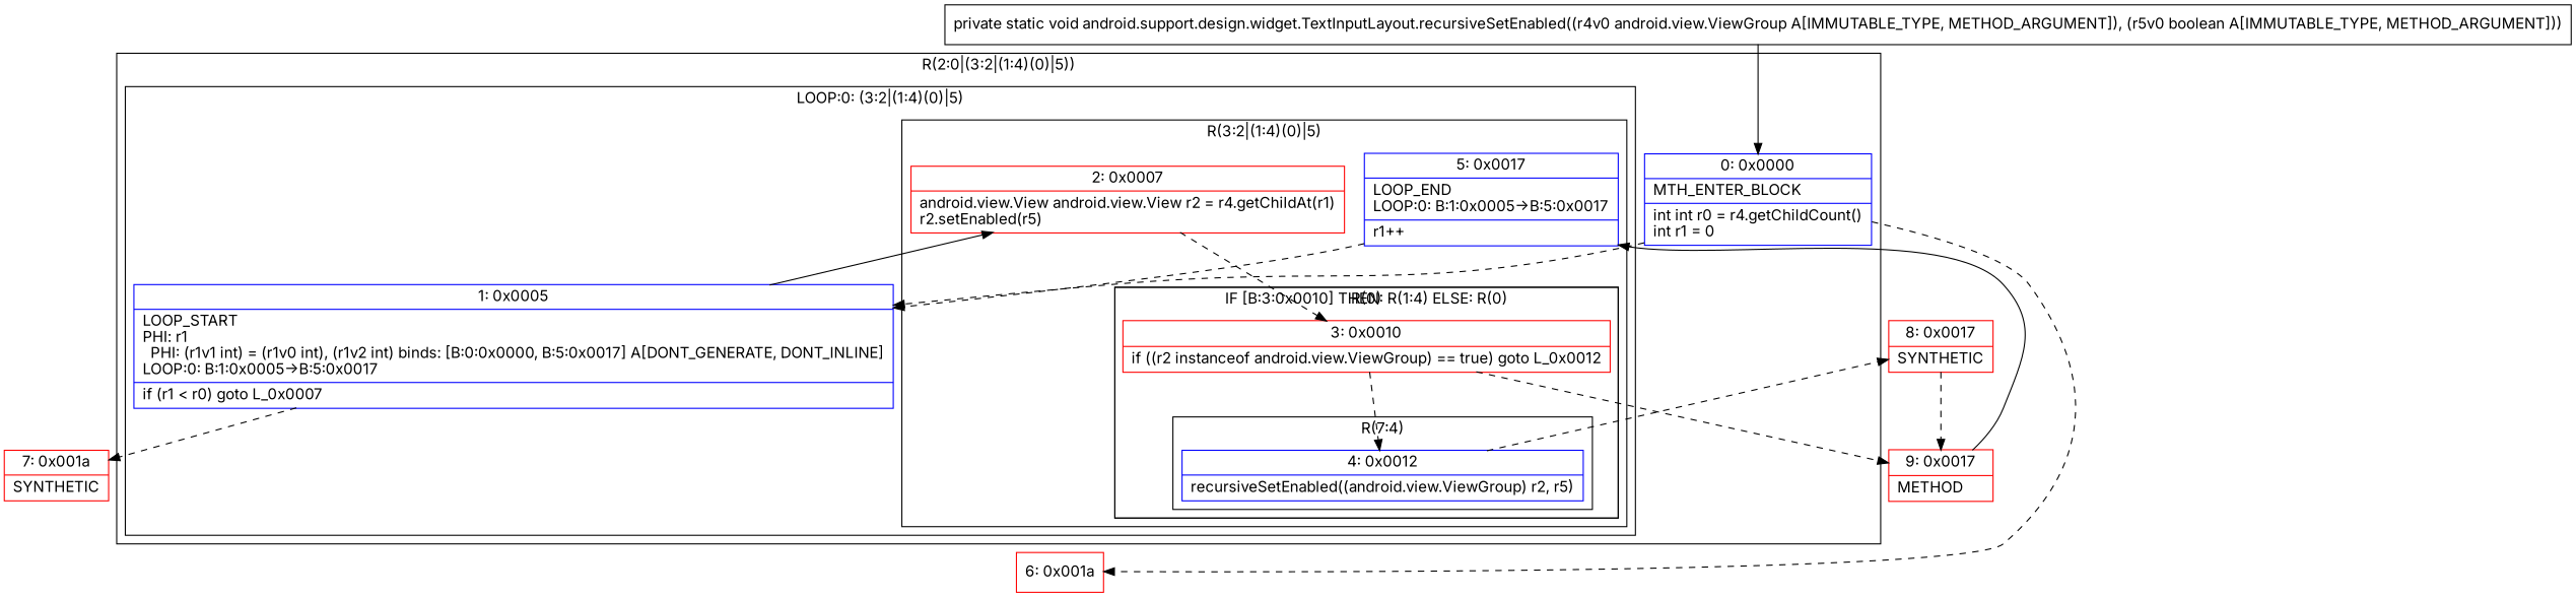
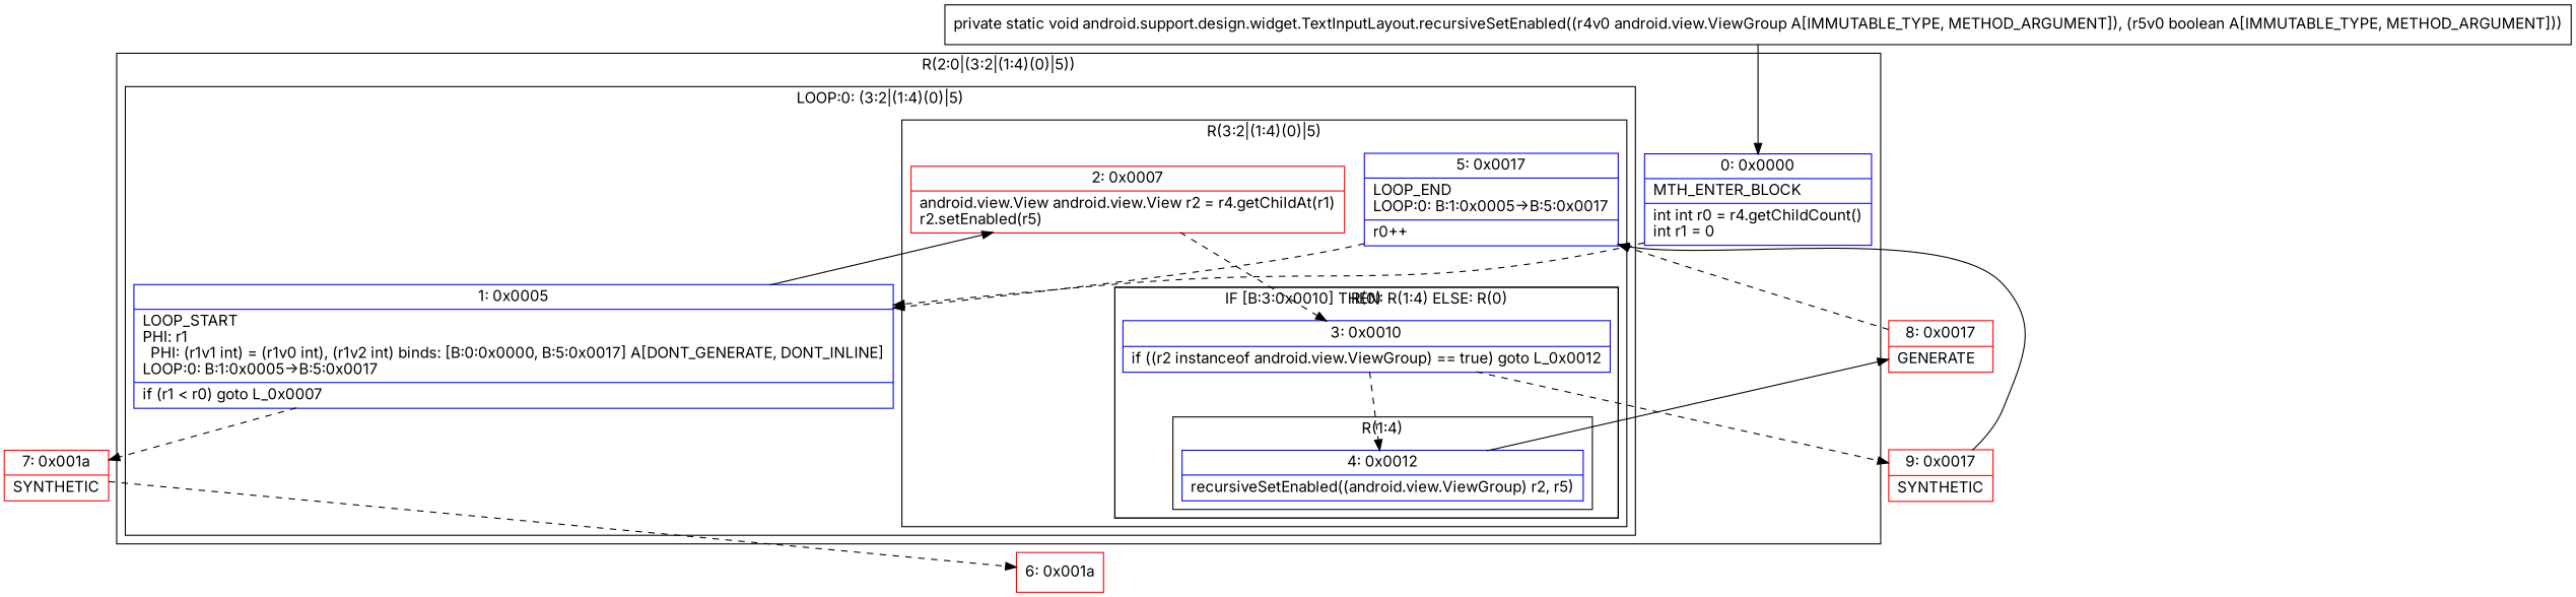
  digraph {
    fontname=Inter
    node [color=blue fontname=Inter shape=record]
    edge [fontname=Inter style=dashed]
    n1 [label="{4\:\ 0x0012|recursiveSetEnabled((android.view.ViewGroup) r2, r5)\l}"]
-   n2 [color=red label="{3\:\ 0x0010|if ((r2 instanceof android.view.ViewGroup) == true) goto L_0x0012\l}"]
+   n2 [label="{3\:\ 0x0010|if ((r2 instanceof android.view.ViewGroup) == true) goto L_0x0012\l}"]
    n3 [color=red label="{2\:\ 0x0007|android.view.View android.view.View r2 = r4.getChildAt(r1)\lr2.setEnabled(r5)\l}"]
-   n4 [label="{5\:\ 0x0017|LOOP_END\lLOOP:0: B:1:0x0005\-\>B:5:0x0017\l|r1++\l}"]
+   n4 [label="{5\:\ 0x0017|LOOP_END\lLOOP:0: B:1:0x0005\-\>B:5:0x0017\l|r0++\l}"]
    n5 [label="{1\:\ 0x0005|LOOP_START\lPHI: r1 \l  PHI: (r1v1 int) = (r1v0 int), (r1v2 int) binds: [B:0:0x0000, B:5:0x0017] A[DONT_GENERATE, DONT_INLINE]\lLOOP:0: B:1:0x0005\-\>B:5:0x0017\l|if (r1 \< r0) goto L_0x0007\l}"]
    n6 [label="{0\:\ 0x0000|MTH_ENTER_BLOCK\l|int int r0 = r4.getChildCount()\lint r1 = 0\l}"]
-   n7 [color=red label="{8\:\ 0x0017|SYNTHETIC\l}"]
-   n8 [color=red label="{9\:\ 0x0017|METHOD\l}"]
+   n7 [color=red label="{8\:\ 0x0017|GENERATE\l}"]
+   n8 [color=red label="{9\:\ 0x0017|SYNTHETIC\l}"]
    n9 [color=red label="{7\:\ 0x001a|SYNTHETIC\l}"]
    n10 [color=red label="{6\:\ 0x001a}"]
    n11 [label="{private static void android.support.design.widget.TextInputLayout.recursiveSetEnabled((r4v0 android.view.ViewGroup A[IMMUTABLE_TYPE, METHOD_ARGUMENT]), (r5v0 boolean A[IMMUTABLE_TYPE, METHOD_ARGUMENT])) }" color=""]
    subgraph cluster_1 {
      label="R(2:0|(3:2|(1:4)(0)|5))"
      n6
      subgraph cluster_2 {
        label="LOOP:0: (3:2|(1:4)(0)|5)"
        n5
        subgraph cluster_3 {
          label="R(3:2|(1:4)(0)|5)"
          n3
          n4
          subgraph cluster_4 {
            label="IF [B:3:0x0010] THEN: R(1:4) ELSE: R(0)"
            n2
            subgraph cluster_5 {
-             label="R(7:4)"
+             label="R(1:4)"
              n1
            }
            subgraph cluster_6 {
              label="R(0)"
            }
          }
        }
      }
    }
-   n1 -> n7
+   n1 -> n7 [style=solid]
    n2 -> n1
    n2 -> n8
    n3 -> n2
    n4 -> n5
    n5 -> n3 [style=solid]
    n5 -> n9
    n6 -> n5
-   n7 -> n8
+   n7 -> n4
    n8 -> n4 [style=solid]
-   n6 -> n10
+   n9 -> n10
    n11 -> n6 [style=solid]
  }
